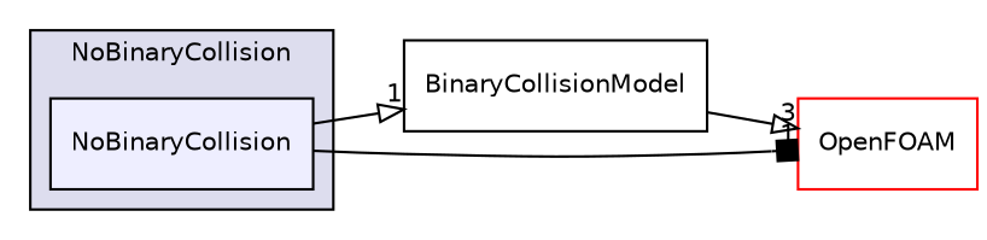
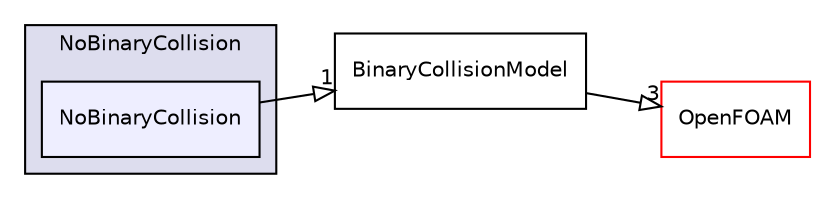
  digraph {
    compound=true
    rankdir=LR
    node [fontname=Helvetica fontsize=10 shape=box]
    edge [arrowhead=onormal headlabel=1 labeldistance=1.5 labelfontname=Helvetica labelfontsize=10]
    n1 [fillcolor="#eeeeff" label=NoBinaryCollision pencolor=black style=filled]
    n2 [label=BinaryCollisionModel]
    n3 [color=red label=OpenFOAM]
    subgraph cluster_1 {
      bgcolor="#ddddee"
      fontname=Helvetica
      fontsize=10
      label=NoBinaryCollision
      pencolor=black
      n1
    }
    n1 -> n2
-   n1 -> n3 [arrowhead=box]
    n2 -> n3 [headlabel=3]
  }
